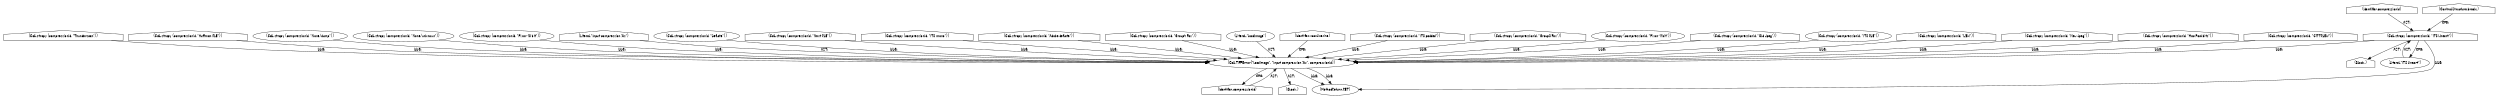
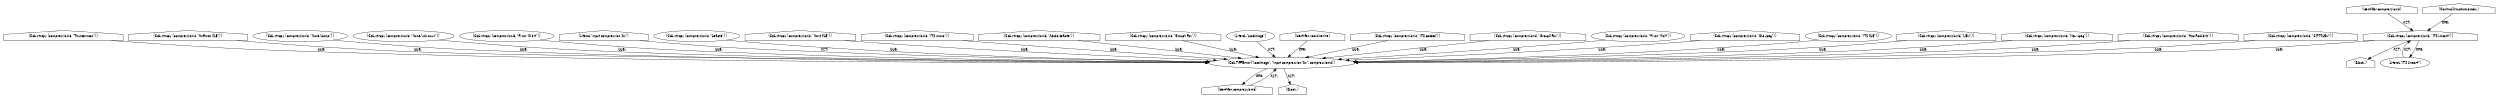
  digraph {
    fontname="Patrick Hand"
    node [shape=house fontname="Patrick Hand"]
    edge [fontname="Patrick Hand"]
    n1 [label="(Call,strcpy (compressionid, \"IT8 lineart\"))"]
    n2 [label="(Call,TIFFError(\"loadImage\", \"Input compression %s\", compressionid))" shape=ellipse]
    n3 [label="(Literal,\"IT8 lineart\")" shape=ellipse]
    n4 [label="(Block,)"]
-   n5 [label="(MethodReturn,RET)" shape=ellipse]
    n6 [label="(Identifier,compressionid)"]
    n7 [label="(Block,)"]
    n8 [label="(Identifier,compressionid)"]
    n9 [label="(Call,strcpy (compressionid, \"Thunderscan\"))"]
    n10 [label="(Call,strcpy (compressionid, \"Huffman RLE\"))"]
    n11 [label="(Call,strcpy (compressionid, \"None/dump\"))" shape=ellipse]
    n12 [label="(Call,strcpy (compressionid, \"None/unknown\"))" shape=ellipse]
    n13 [label="(Call,strcpy (compressionid, \"Pixar 10 bit\"))" shape=ellipse]
    n14 [label="(Literal,\"Input compression %s\")"]
    n15 [label="(Call,strcpy (compressionid, \"Deflate\"))" shape=ellipse]
    n16 [label="(ControlStructure,break;)"]
    n17 [label="(Call,strcpy (compressionid, \"Next RLE\"))"]
    n18 [label="(Call,strcpy (compressionid, \"IT8 mono\"))"]
    n19 [label="(Call,strcpy (compressionid, \"Adobe deflate\"))"]
    n20 [label="(Call,strcpy (compressionid, \"Group4 Fax\"))"]
    n21 [label="(Literal,\"loadImage\")" shape=ellipse]
    n22 [label="(Identifier,scanlinesize)"]
    n23 [label="(Call,strcpy (compressionid, \"IT8 padded\"))"]
    n24 [label="(Call,strcpy (compressionid, \"Group3 Fax\"))"]
    n25 [label="(Call,strcpy (compressionid, \"Pixar 11bit\"))" shape=ellipse]
    n26 [label="(Call,strcpy (compressionid, \"Old Jpeg\"))"]
    n27 [label="(Call,strcpy (compressionid, \"IT8 RLE\"))" shape=ellipse]
    n28 [label="(Call,strcpy (compressionid, \"LZW\"))"]
    n29 [label="(Call,strcpy (compressionid, \"New Jpeg\"))"]
    n30 [label="(Call,strcpy (compressionid, \"Mac Packbits\"))"]
    n31 [label="(Call,strcpy (compressionid, \"CITTRLEW\"))"]
    n1 -> n2 [label="DDG: "]
    n1 -> n3 [label="CFG: "]
    n1 -> n4 [label="AST: "]
-   n1 -> n5 [label="DDG: "]
-   n2 -> n5 [label="DDG: "]
-   n2 -> n5 [label="DDG: "]
    n2 -> n6 [label="CFG: "]
    n2 -> n7 [label="AST: "]
    n3 -> n1 [label="AST: "]
    n6 -> n2 [label="AST: "]
    n8 -> n1 [label="AST: "]
    n9 -> n2 [label="DDG: "]
    n10 -> n2 [label="DDG: "]
    n11 -> n2 [label="DDG: "]
    n12 -> n2 [label="DDG: "]
    n13 -> n2 [label="DDG: "]
    n14 -> n2 [label="AST: "]
    n15 -> n2 [label="DDG: "]
    n16 -> n1 [label="CFG: "]
    n17 -> n2 [label="DDG: "]
    n18 -> n2 [label="DDG: "]
    n19 -> n2 [label="DDG: "]
    n20 -> n2 [label="DDG: "]
    n21 -> n2 [label="AST: "]
    n22 -> n2 [label="CFG: "]
    n23 -> n2 [label="DDG: "]
    n24 -> n2 [label="DDG: "]
    n25 -> n2 [label="DDG: "]
    n26 -> n2 [label="DDG: "]
    n27 -> n2 [label="DDG: "]
    n28 -> n2 [label="DDG: "]
    n29 -> n2 [label="DDG: "]
    n30 -> n2 [label="DDG: "]
    n31 -> n2 [label="DDG: "]
  }
